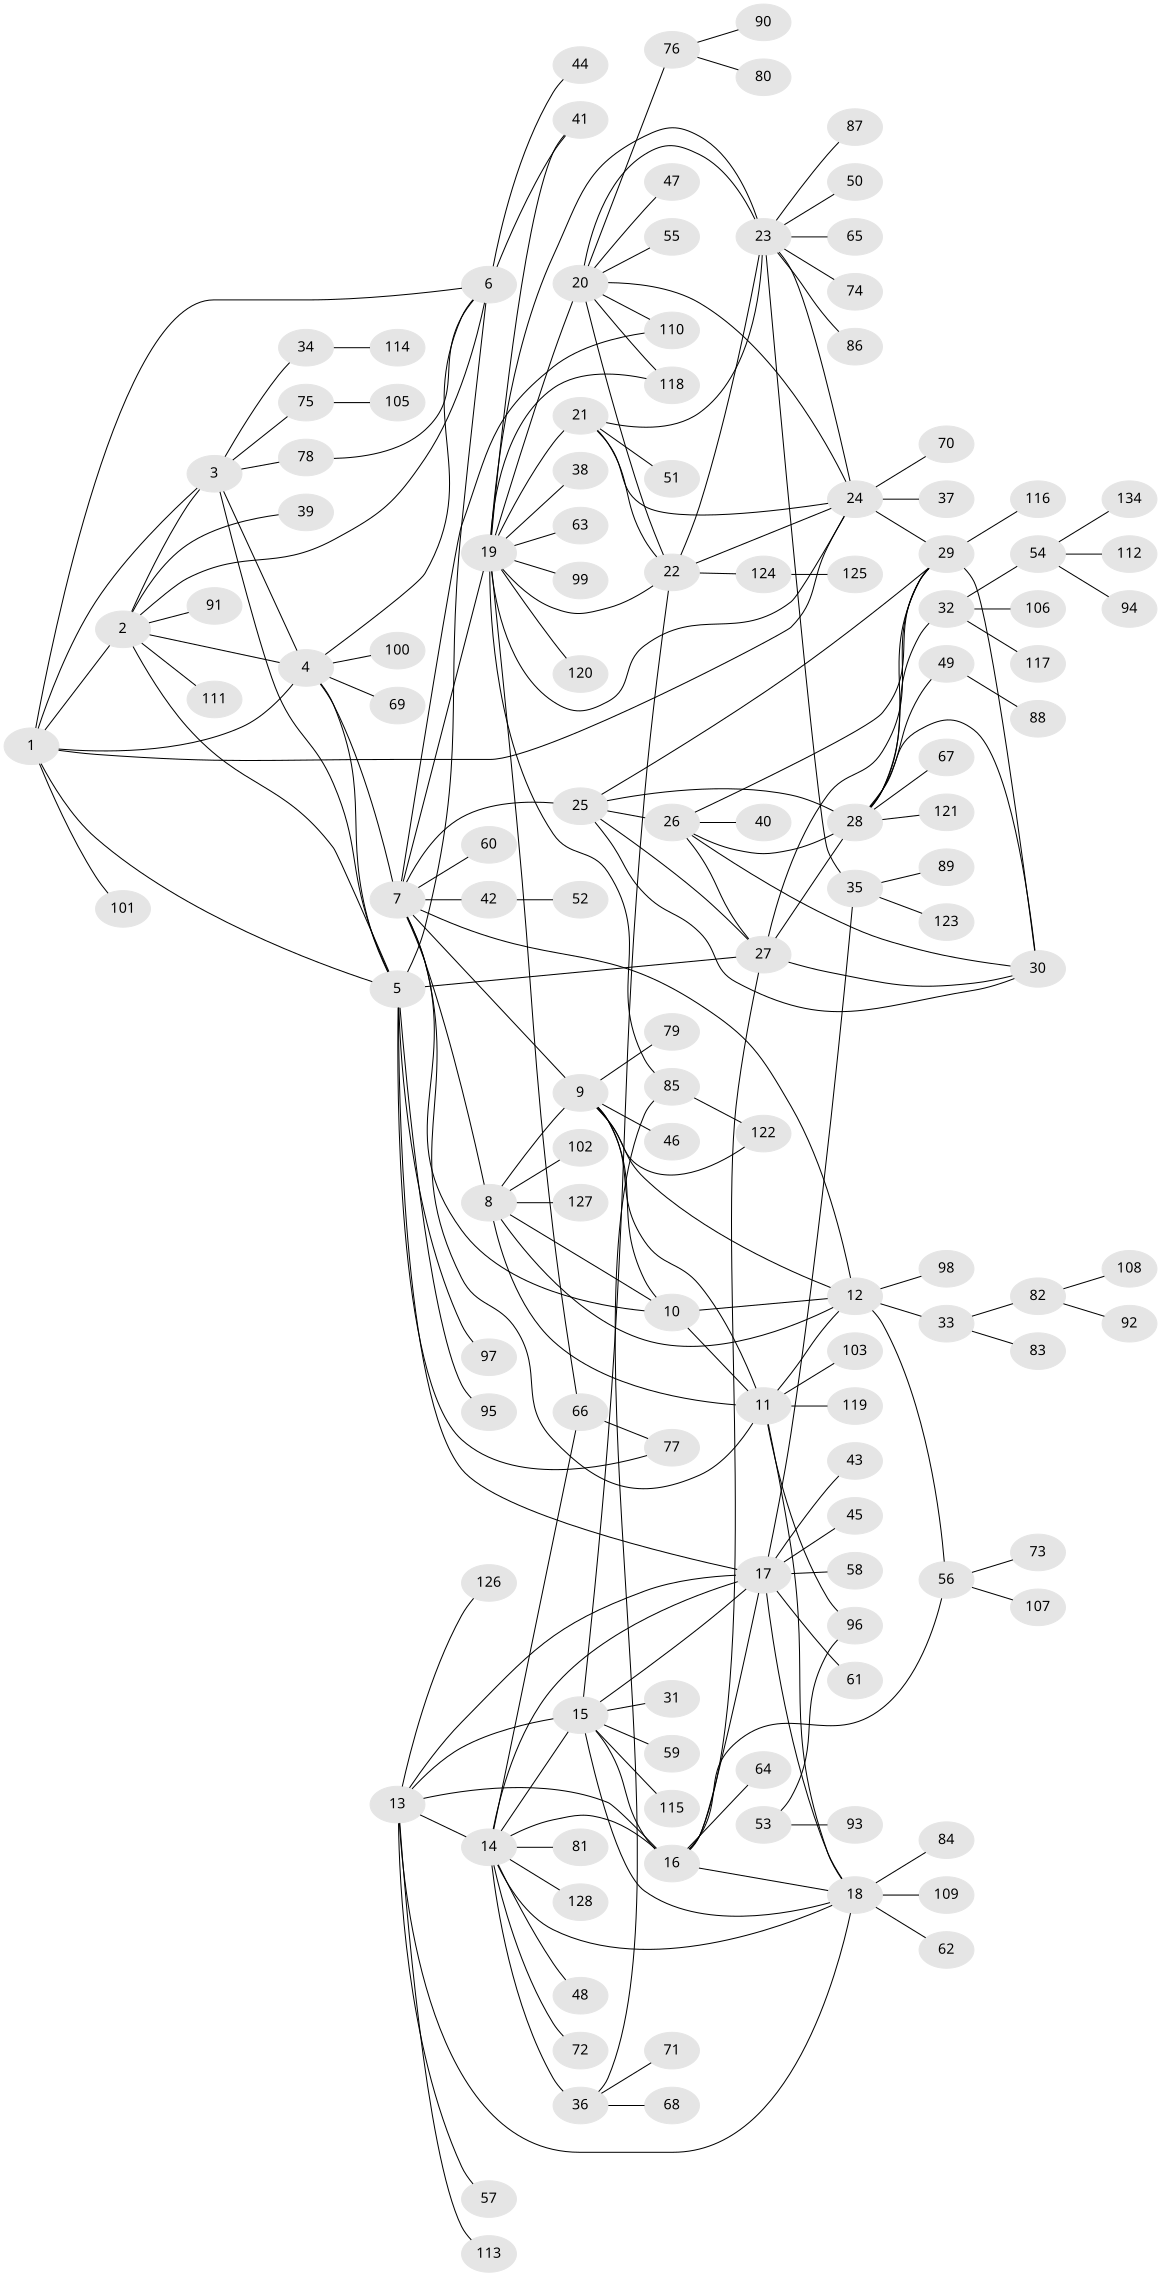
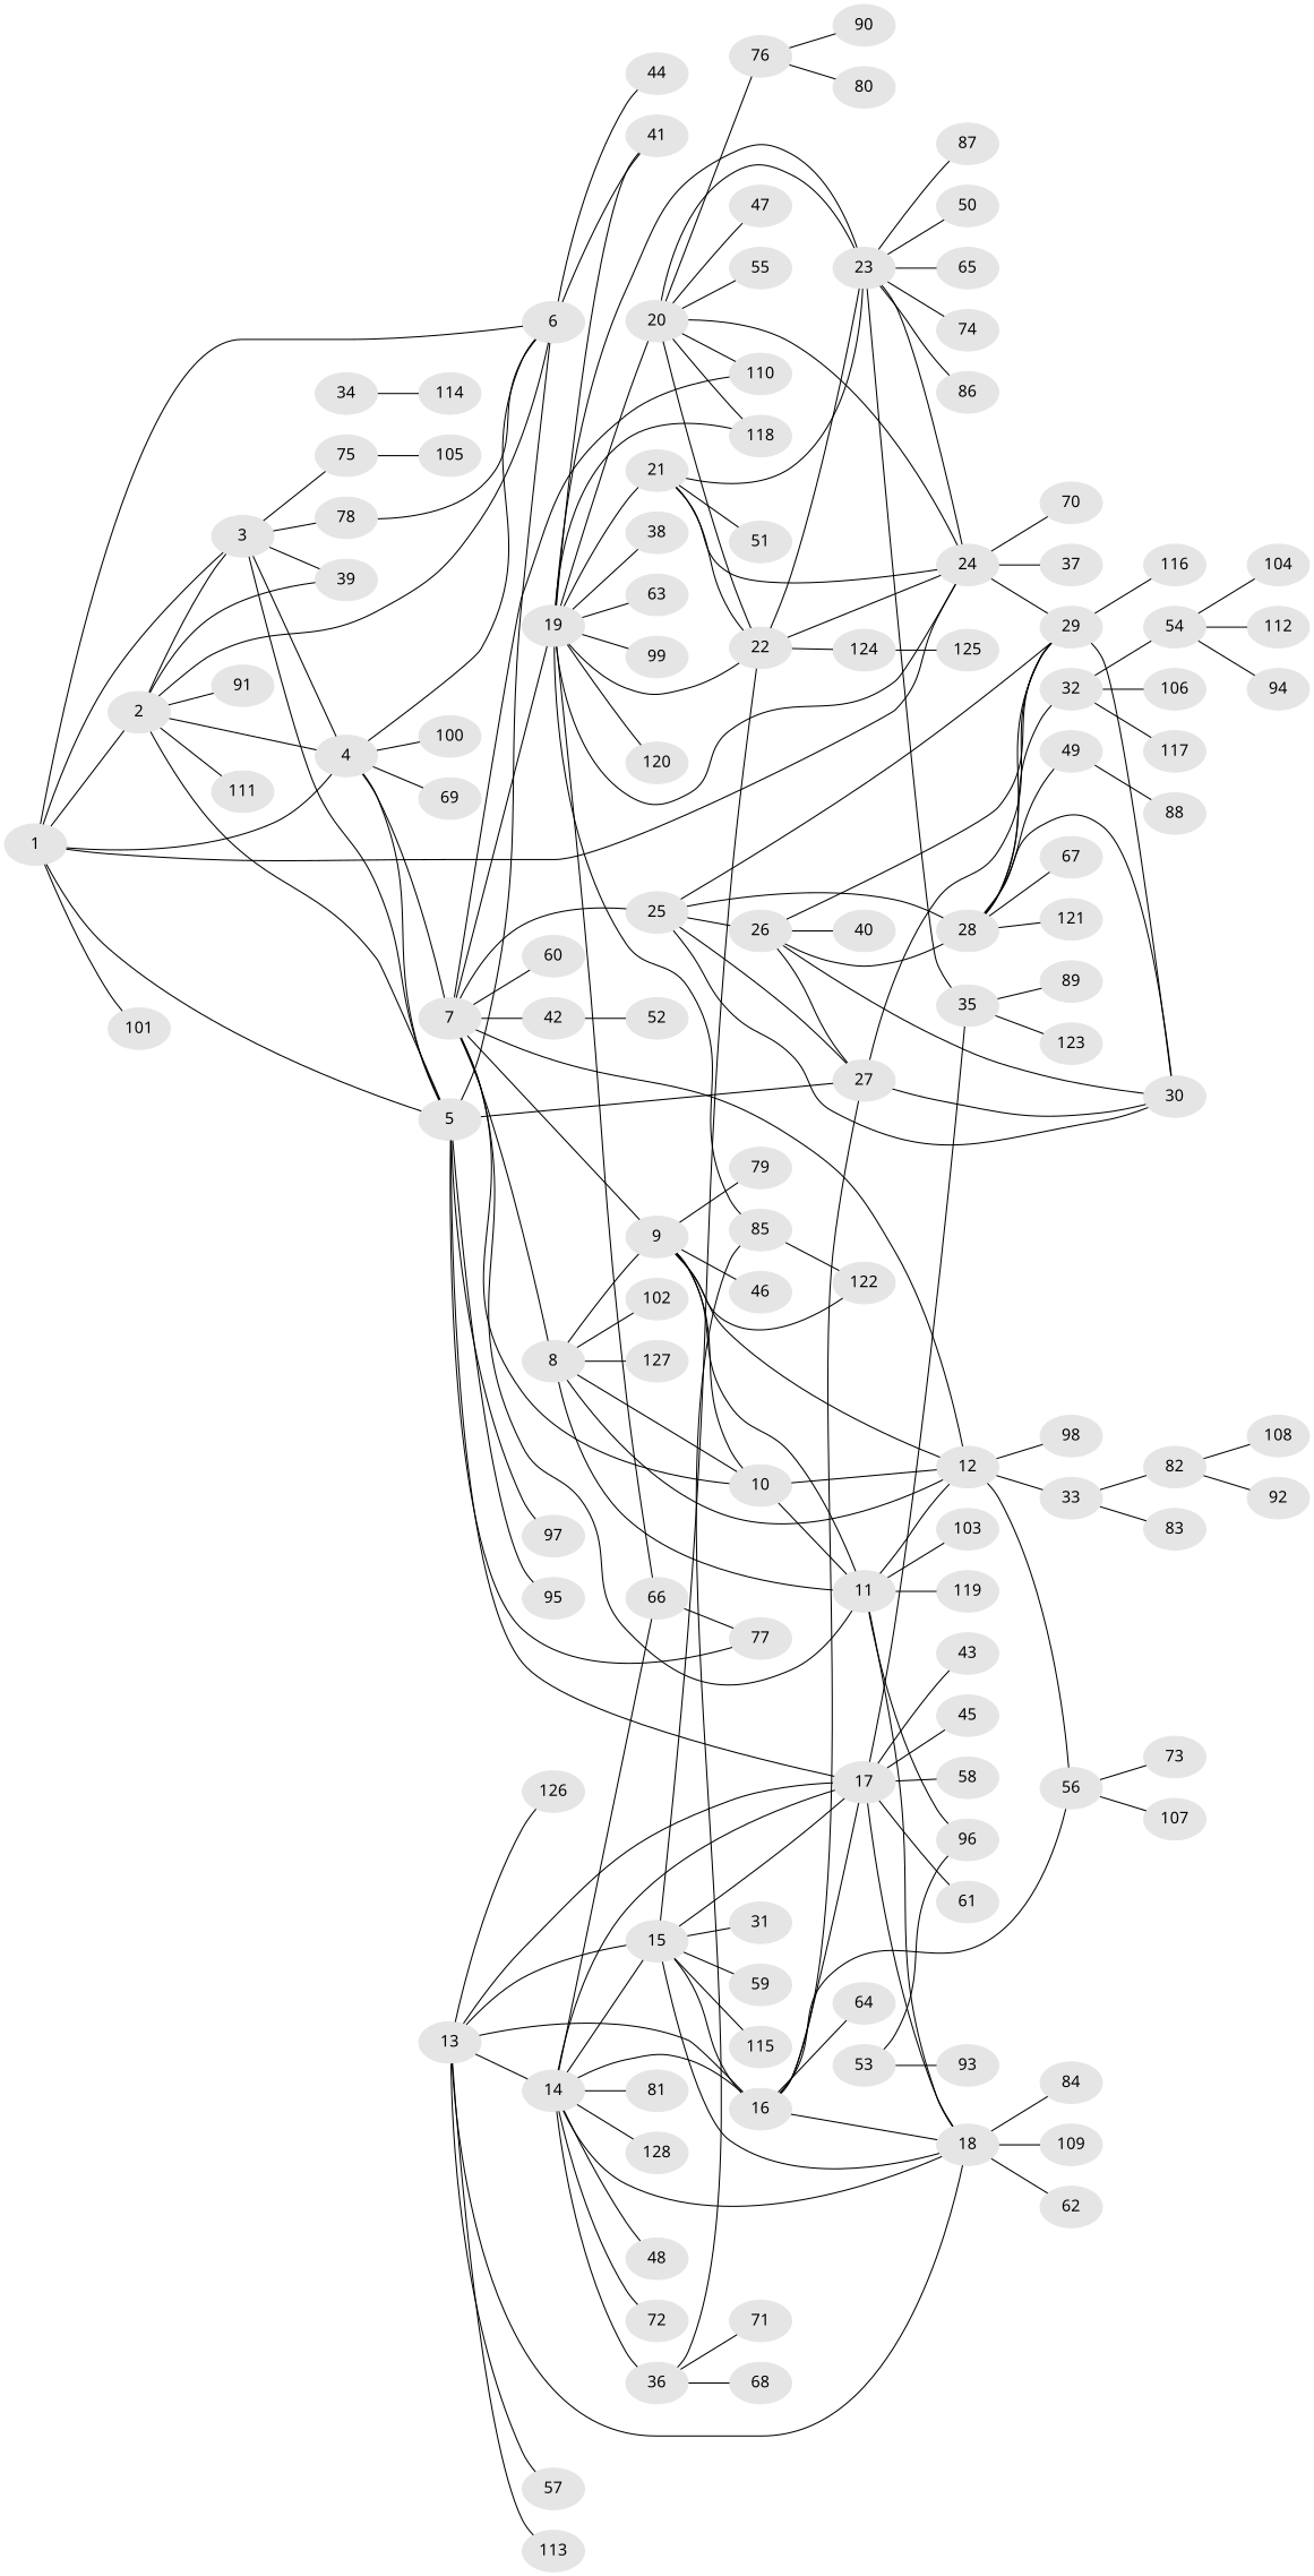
  graph {
    fontname="Noto Sans"
    rankdir=LR
    node [color=gray90 fontname="Noto Sans" style=filled]
    edge [fontname="Noto Sans"]
    1
    2
    3
    4
    5
    6
    24
    101
    39
    91
    111
    34
    75
    78
    7
    69
    100
    17
    27
    77
    95
    97
    41
    44
    29
    37
    70
    114
    105
    8
    9
    10
    11
    12
    19
    25
    42
    60
    110
    18
    35
    43
    45
    58
    61
    28
    30
    102
    127
    46
    79
    122
    96
    103
    119
    33
    56
    98
    66
    22
    20
    21
    23
    38
    63
    85
    99
    118
    120
    26
    52
    62
    84
    109
    82
    83
    73
    107
    13
    14
    15
    16
    57
    113
    126
    36
    48
    72
    81
    128
    31
    59
    115
    64
    68
    71
    124
    89
    123
    47
    55
    76
    51
    50
    65
    74
    86
    87
    80
    90
    125
    116
    40
    32
    49
    67
    121
    54
    106
    117
    88
    53
    93
    94
-   104 [label=134]
+   104
    112
    92
    108
    1 -- 2
    1 -- 3
    1 -- 4
    1 -- 5
    1 -- 6
    1 -- 24
    1 -- 101
    2 -- 3
    2 -- 4
    2 -- 5
    2 -- 6
    2 -- 39
    2 -- 91
    2 -- 111
    3 -- 4
    3 -- 5
-   3 -- 34
+   3 -- 39
    3 -- 75
    3 -- 78
    4 -- 5
    4 -- 6
    4 -- 7
    4 -- 69
    4 -- 100
    5 -- 6
    5 -- 17
    5 -- 27
    5 -- 77
    5 -- 95
    5 -- 97
    6 -- 41
    6 -- 44
    24 -- 29
    24 -- 37
    24 -- 70
    34 -- 114
    75 -- 105
    78 -- 6
    7 -- 8
    7 -- 9
    7 -- 10
    7 -- 11
    7 -- 12
    7 -- 19
    7 -- 25
    7 -- 42
    7 -- 60
    7 -- 110
    17 -- 18
    17 -- 35
    17 -- 43
    17 -- 45
    17 -- 58
    17 -- 61
    27 -- 29
-   27 -- 28
    27 -- 30
    29 -- 30
    29 -- 116
    8 -- 9
    8 -- 10
    8 -- 11
    8 -- 12
    8 -- 102
    8 -- 127
    9 -- 10
    9 -- 11
    9 -- 12
    9 -- 46
    9 -- 79
    9 -- 122
    10 -- 11
    10 -- 12
    11 -- 12
    11 -- 18
    11 -- 96
    11 -- 103
    11 -- 119
    12 -- 33
    12 -- 56
    12 -- 98
    19 -- 24
    19 -- 41
    19 -- 66
    19 -- 22
    19 -- 20
    19 -- 21
    19 -- 23
    19 -- 38
    19 -- 63
    19 -- 85
    19 -- 99
    19 -- 118
    19 -- 120
    25 -- 27
    25 -- 29
    25 -- 28
    25 -- 30
    25 -- 26
    42 -- 52
    18 -- 62
    18 -- 84
    18 -- 109
    35 -- 89
    35 -- 123
    28 -- 29
    28 -- 30
    28 -- 32
    28 -- 49
    28 -- 67
    28 -- 121
    33 -- 82
    33 -- 83
    56 -- 73
    56 -- 107
    66 -- 77
    22 -- 24
    22 -- 23
    22 -- 124
    20 -- 24
    20 -- 110
    20 -- 22
    20 -- 23
    20 -- 118
    20 -- 47
    20 -- 55
    20 -- 76
    21 -- 24
    21 -- 22
    21 -- 23
    21 -- 51
    23 -- 24
    23 -- 35
    23 -- 50
    23 -- 65
    23 -- 74
    23 -- 86
    23 -- 87
    85 -- 122
    26 -- 27
    26 -- 29
    26 -- 28
    26 -- 30
    26 -- 40
    82 -- 92
    82 -- 108
    13 -- 17
    13 -- 18
    13 -- 14
    13 -- 15
    13 -- 16
    13 -- 57
    13 -- 113
    13 -- 126
    14 -- 17
    14 -- 18
    14 -- 66
    14 -- 15
    14 -- 16
    14 -- 36
    14 -- 48
    14 -- 72
    14 -- 81
    14 -- 128
    15 -- 17
    15 -- 18
    15 -- 22
    15 -- 16
    15 -- 31
    15 -- 59
    15 -- 115
    16 -- 17
    16 -- 27
    16 -- 18
    16 -- 56
    16 -- 64
    36 -- 85
    36 -- 68
    36 -- 71
    124 -- 125
    76 -- 80
    76 -- 90
    32 -- 54
    32 -- 106
    32 -- 117
    49 -- 88
    54 -- 94
    54 -- 104
    54 -- 112
    53 -- 96
    53 -- 93
  }
